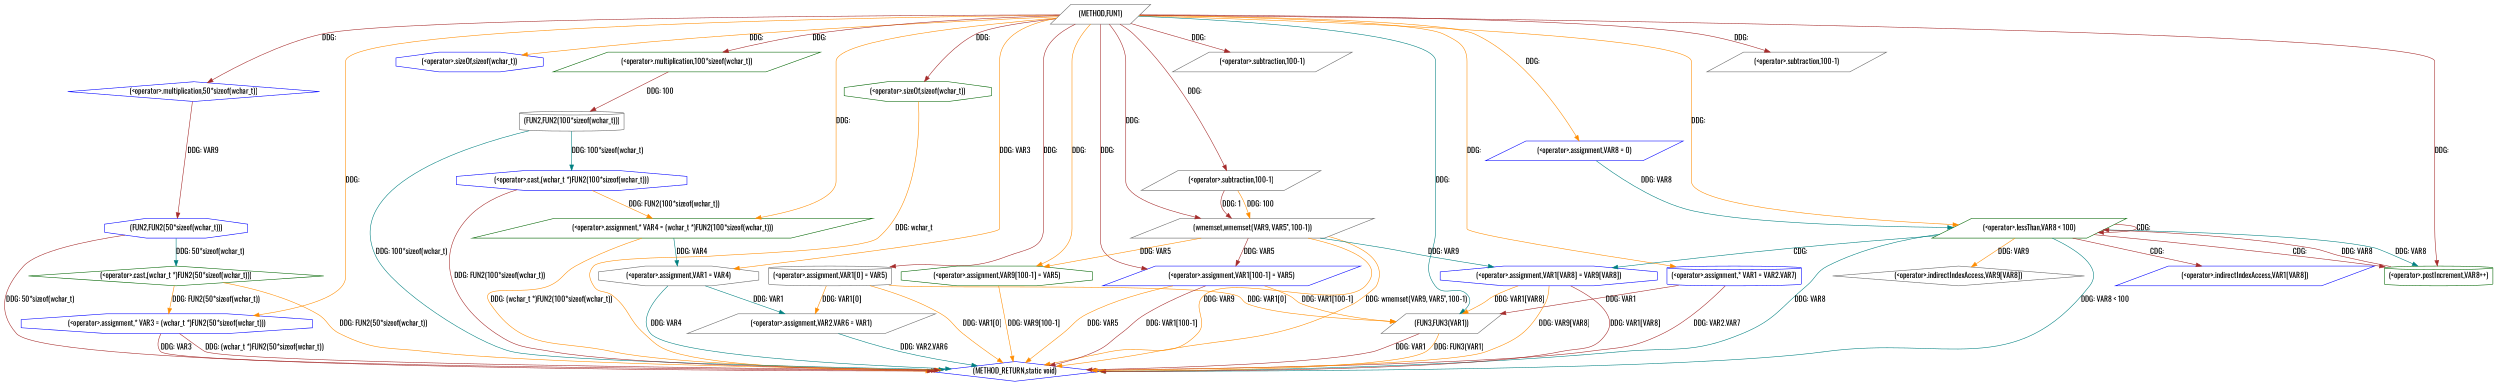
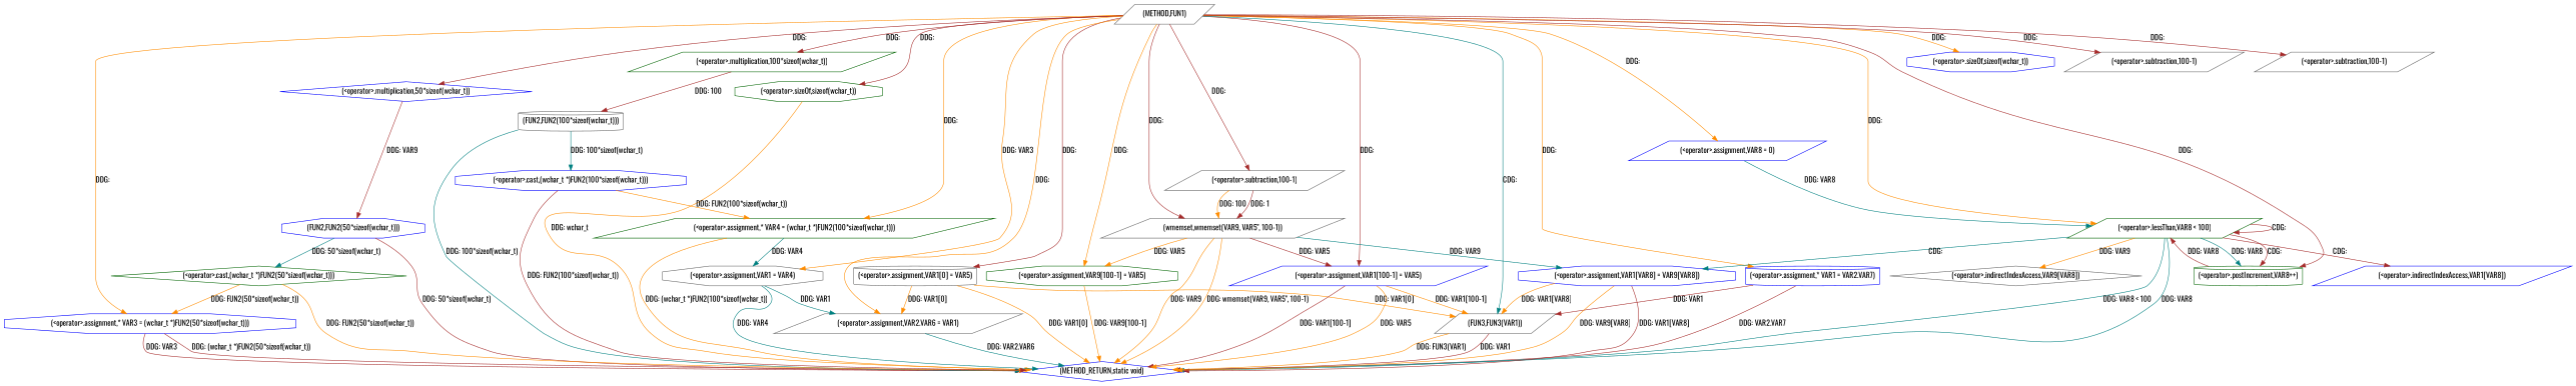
  digraph {
    fontname=Oswald
    node [color=gray40 fontname=Oswald shape=parallelogram]
    edge [color=darkorange fontname=Oswald]
    n1 [label="(METHOD,FUN1)"]
    n2 [color=blue label="(<operator>.assignment,* VAR3 = (wchar_t *)FUN2(50*sizeof(wchar_t)))" shape=octagon]
    n3 [color=blue label="(<operator>.multiplication,50*sizeof(wchar_t))" shape=diamond]
    n4 [color=blue label="(<operator>.sizeOf,sizeof(wchar_t))" shape=octagon]
    n5 [color=darkgreen label="(<operator>.assignment,* VAR4 = (wchar_t *)FUN2(100*sizeof(wchar_t)))"]
    n6 [color=darkgreen label="(<operator>.multiplication,100*sizeof(wchar_t))"]
    n7 [color=darkgreen label="(<operator>.sizeOf,sizeof(wchar_t))" shape=octagon]
    n8 [label="(<operator>.assignment,VAR1 = VAR4)" shape=octagon]
    n9 [label="(<operator>.assignment,VAR1[0] = VAR5)" shape=cylinder]
    n10 [label="(<operator>.assignment,VAR2.VAR6 = VAR1)"]
    n11 [color=blue label="(<operator>.assignment,* VAR1 = VAR2.VAR7)" shape=cylinder]
    n12 [label="(wmemset,wmemset(VAR9, VAR5'', 100-1))"]
    n13 [label="(<operator>.subtraction,100-1)"]
    n14 [color=darkgreen label="(<operator>.assignment,VAR9[100-1] = VAR5)" shape=octagon]
    n15 [label="(<operator>.subtraction,100-1)"]
    n16 [color=blue label="(<operator>.assignment,VAR8 = 0)"]
    n17 [color=darkgreen label="(<operator>.lessThan,VAR8 < 100)"]
    n18 [color=darkgreen label="(<operator>.postIncrement,VAR8++)" shape=cylinder]
    n19 [color=blue label="(<operator>.assignment,VAR1[100-1] = VAR5)"]
    n20 [label="(<operator>.subtraction,100-1)"]
    n21 [label="(FUN3,FUN3(VAR1))"]
    n22 [color=blue label="(METHOD_RETURN,static void)" shape=diamond]
    n23 [color=blue label="(FUN2,FUN2(50*sizeof(wchar_t)))" shape=octagon]
    n24 [label="(FUN2,FUN2(100*sizeof(wchar_t)))" shape=cylinder]
    n25 [color=blue label="(<operator>.assignment,VAR1[VAR8] = VAR9[VAR8])" shape=octagon]
    n26 [color=blue label="(<operator>.indirectIndexAccess,VAR1[VAR8])"]
    n27 [label="(<operator>.indirectIndexAccess,VAR9[VAR8])" shape=diamond]
    n28 [color=darkgreen label="(<operator>.cast,(wchar_t *)FUN2(50*sizeof(wchar_t)))" shape=diamond]
    n29 [color=blue label="(<operator>.cast,(wchar_t *)FUN2(100*sizeof(wchar_t)))" shape=octagon]
    n1 -> n2 [label="DDG: "]
    n1 -> n3 [color=brown label="DDG: "]
    n1 -> n4 [label="DDG: "]
    n1 -> n5 [label="DDG: "]
    n1 -> n6 [color=brown label="DDG: "]
    n1 -> n7 [color=brown label="DDG: "]
    n1 -> n8 [label="DDG: VAR3"]
    n1 -> n9 [color=brown label="DDG: "]
+   n1 -> n10 [label="DDG: "]
    n1 -> n11 [label="DDG: "]
    n1 -> n12 [color=brown label="DDG: "]
    n1 -> n13 [color=brown label="DDG: "]
    n1 -> n14 [label="DDG: "]
    n1 -> n15 [color=brown label="DDG: "]
    n1 -> n16 [label="DDG: "]
    n1 -> n17 [label="DDG: "]
    n1 -> n18 [color=brown label="DDG: "]
    n1 -> n19 [color=brown label="DDG: "]
    n1 -> n20 [color=brown label="DDG: "]
-   n1 -> n21 [color=teal label="DDG: "]
+   n1 -> n21 [color=teal label="CDG: "]
    n2 -> n22 [color=brown label="DDG: (wchar_t *)FUN2(50*sizeof(wchar_t))"]
    n2 -> n22 [color=brown label="DDG: VAR3"]
    n3 -> n23 [color=brown label="DDG: VAR9"]
    n5 -> n8 [color=teal label="DDG: VAR4"]
    n5 -> n22 [label="DDG: (wchar_t *)FUN2(100*sizeof(wchar_t))"]
    n6 -> n24 [color=brown label="DDG: 100"]
    n7 -> n22 [label="DDG: wchar_t"]
    n8 -> n10 [color=teal label="DDG: VAR1"]
    n8 -> n22 [color=teal label="DDG: VAR4"]
    n9 -> n10 [label="DDG: VAR1[0]"]
    n9 -> n21 [label="DDG: VAR1[0]"]
    n9 -> n22 [label="DDG: VAR1[0]"]
    n10 -> n22 [color=teal label="DDG: VAR2.VAR6"]
    n11 -> n21 [color=brown label="DDG: VAR1"]
    n11 -> n22 [color=brown label="DDG: VAR2.VAR7"]
    n12 -> n14 [label="DDG: VAR5"]
    n12 -> n19 [color=brown label="DDG: VAR5"]
    n12 -> n22 [label="DDG: VAR9"]
    n12 -> n22 [label="DDG: wmemset(VAR9, VAR5'', 100-1)"]
    n12 -> n25 [color=teal label="DDG: VAR9"]
    n13 -> n12 [label="DDG: 100"]
    n13 -> n12 [color=brown label="DDG: 1"]
    n14 -> n22 [label="DDG: VAR9[100-1]"]
    n16 -> n17 [color=teal label="DDG: VAR8"]
    n17 -> n17 [color=brown label="CDG: "]
    n17 -> n18 [color=teal label="DDG: VAR8"]
    n17 -> n18 [color=brown label="CDG: "]
    n17 -> n22 [color=teal label="DDG: VAR8 < 100"]
    n17 -> n22 [color=teal label="DDG: VAR8"]
    n17 -> n25 [color=teal label="CDG: "]
    n17 -> n26 [color=brown label="CDG: "]
    n17 -> n27 [label="DDG: VAR9"]
    n18 -> n17 [color=brown label="DDG: VAR8"]
    n19 -> n21 [label="DDG: VAR1[100-1]"]
    n19 -> n22 [color=brown label="DDG: VAR1[100-1]"]
    n19 -> n22 [label="DDG: VAR5"]
    n21 -> n22 [color=brown label="DDG: VAR1"]
    n21 -> n22 [label="DDG: FUN3(VAR1)"]
    n23 -> n22 [color=brown label="DDG: 50*sizeof(wchar_t)"]
    n23 -> n28 [color=teal label="DDG: 50*sizeof(wchar_t)"]
    n24 -> n22 [color=teal label="DDG: 100*sizeof(wchar_t)"]
    n24 -> n29 [color=teal label="DDG: 100*sizeof(wchar_t)"]
    n25 -> n21 [label="DDG: VAR1[VAR8]"]
    n25 -> n22 [color=brown label="DDG: VAR1[VAR8]"]
    n25 -> n22 [label="DDG: VAR9[VAR8]"]
    n28 -> n2 [label="DDG: FUN2(50*sizeof(wchar_t))"]
    n28 -> n22 [label="DDG: FUN2(50*sizeof(wchar_t))"]
    n29 -> n5 [label="DDG: FUN2(100*sizeof(wchar_t))"]
    n29 -> n22 [color=brown label="DDG: FUN2(100*sizeof(wchar_t))"]
  }
